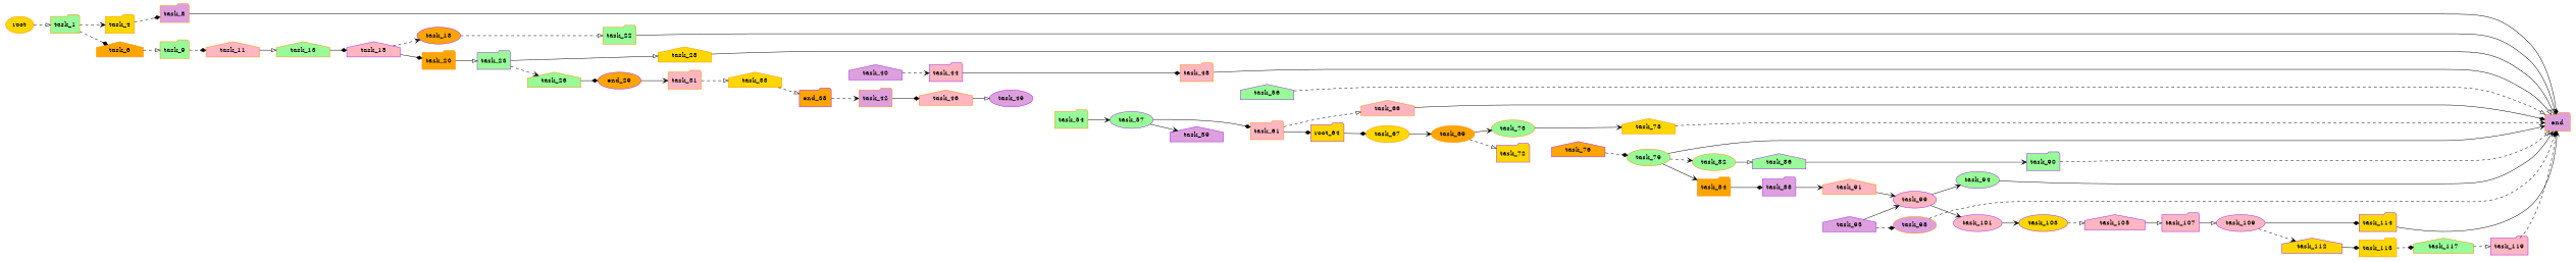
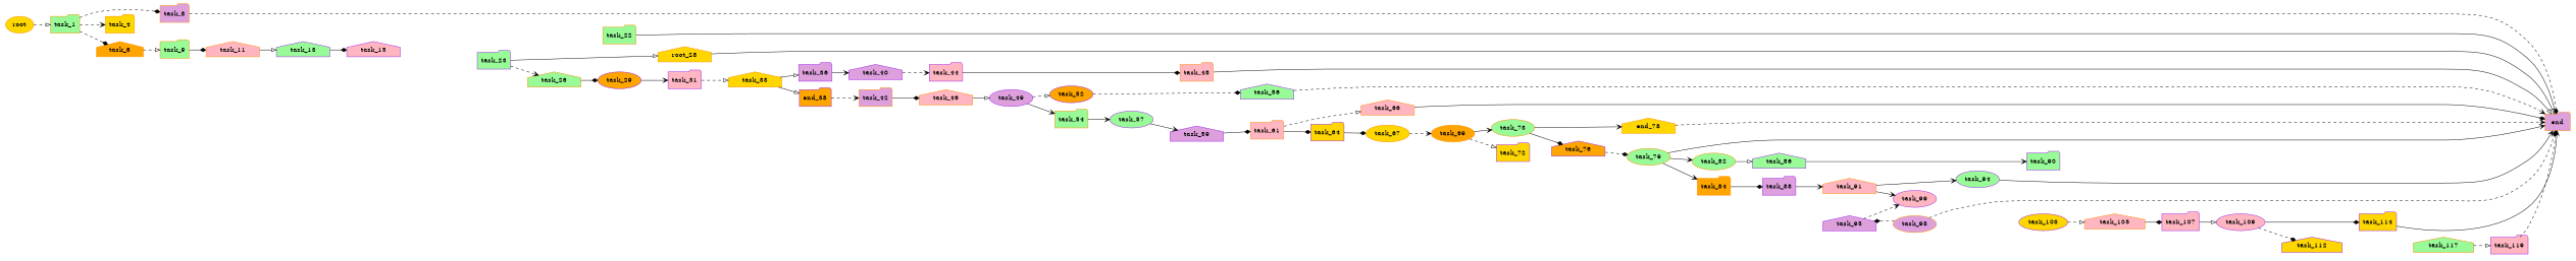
  digraph {
    rankdir=LR
    node [color=darkorange fillcolor=palegreen shape=folder style=filled]
    edge [arrowhead=vee style=solid]
    root [fillcolor=gold shape=ellipse]
    task_1
    task_4 [fillcolor=gold]
    task_6 [fillcolor=orange shape=house]
    task_8 [fillcolor=plum]
    task_9
    end [fillcolor=plum]
    task_11 [fillcolor=lightpink shape=house]
-   task_13 [shape=house]
+   task_13 [color=purple shape=house]
    task_15 [color=purple fillcolor=lightpink shape=house]
-   task_18 [color=purple fillcolor=orange shape=ellipse]
-   task_20 [fillcolor=orange]
    task_22
    task_23 [color=purple]
    task_26 [shape=house]
-   task_28 [fillcolor=gold shape=house]
-   task_29 [color=purple fillcolor=orange shape=ellipse label=end_29]
-   task_31 [fillcolor=lightpink]
+   task_28 [fillcolor=gold shape=house label=root_28]
+   task_29 [color=purple fillcolor=orange shape=ellipse]
+   task_31 [color=purple fillcolor=lightpink]
    task_33 [fillcolor=gold shape=house]
+   task_36 [color=purple fillcolor=plum]
    n21 [color=purple fillcolor=orange label=end_38]
    task_40 [color=purple fillcolor=plum shape=house]
    task_42 [fillcolor=plum]
    task_44 [color=purple fillcolor=lightpink]
    task_46 [fillcolor=lightpink shape=house]
    task_48 [fillcolor=lightpink]
    task_49 [color=purple fillcolor=plum shape=ellipse]
+   task_52 [color=purple fillcolor=orange shape=ellipse]
    task_54
    task_56 [color=purple shape=house]
    task_57 [color=purple shape=ellipse]
    task_59 [color=purple fillcolor=plum shape=house]
    task_61 [fillcolor=lightpink]
-   task_64 [color=purple fillcolor=gold label=root_64]
+   task_64 [color=purple fillcolor=gold]
    task_66 [fillcolor=lightpink shape=house]
    task_67 [fillcolor=gold shape=ellipse]
    task_69 [fillcolor=orange shape=ellipse]
    task_72 [color=purple fillcolor=gold]
    task_73 [shape=ellipse]
    task_76 [color=purple fillcolor=orange shape=house]
-   task_78 [fillcolor=gold shape=house]
+   task_78 [fillcolor=gold shape=house label=end_78]
    task_79 [shape=ellipse]
    task_82 [shape=ellipse]
    task_84 [fillcolor=orange]
    task_86 [color=purple shape=house]
    task_88 [color=purple fillcolor=plum]
    task_90 [color=purple]
    task_91 [fillcolor=lightpink shape=house]
    task_94 [color=purple shape=ellipse]
    task_99 [color=purple fillcolor=lightpink shape=ellipse]
    task_95 [color=purple fillcolor=plum shape=house]
    task_98 [fillcolor=plum shape=ellipse]
-   task_101 [color=purple fillcolor=lightpink shape=ellipse]
    task_103 [color=purple fillcolor=gold shape=ellipse]
-   task_105 [color=purple fillcolor=lightpink shape=house]
+   task_105 [fillcolor=lightpink shape=house]
    task_107 [color=purple fillcolor=lightpink]
    task_109 [color=purple fillcolor=lightpink shape=ellipse]
    task_112 [color=purple fillcolor=gold shape=house]
    task_114 [color=purple fillcolor=gold]
-   task_115 [fillcolor=gold]
    task_117 [shape=house]
    task_119 [color=purple fillcolor=lightpink]
    root -> task_1 [arrowhead=onormal style=dashed]
    task_1 -> task_4 [style=dashed]
    task_1 -> task_6 [arrowhead=diamond style=dashed]
-   task_4 -> task_8 [arrowhead=diamond style=dashed]
+   task_1 -> task_8 [arrowhead=diamond style=dashed]
    task_6 -> task_9 [arrowhead=onormal style=dashed]
-   task_8 -> end [arrowhead=diamond]
-   task_9 -> task_11 [arrowhead=diamond style=dashed]
+   task_8 -> end [arrowhead=diamond style=dashed]
+   task_9 -> task_11 [arrowhead=diamond]
    task_11 -> task_13 [arrowhead=onormal]
    task_13 -> task_15 [arrowhead=diamond]
-   task_15 -> task_18 [style=dashed]
-   task_15 -> task_20 [arrowhead=diamond]
-   task_18 -> task_22 [arrowhead=onormal style=dashed]
-   task_20 -> task_23 [arrowhead=onormal]
    task_22 -> end [arrowhead=onormal]
    task_23 -> task_26 [style=dashed]
    task_23 -> task_28 [arrowhead=onormal]
    task_26 -> task_29 [arrowhead=diamond]
    task_28 -> end [arrowhead=onormal]
    task_29 -> task_31
    task_31 -> task_33 [arrowhead=onormal style=dashed]
-   task_33 -> n21 [arrowhead=onormal style=dashed]
+   task_33 -> task_36 [arrowhead=onormal]
+   task_33 -> n21 [arrowhead=onormal]
+   task_36 -> task_40
    n21 -> task_42 [style=dashed]
    task_40 -> task_44 [style=dashed]
    task_42 -> task_46 [arrowhead=diamond]
    task_44 -> task_48 [arrowhead=diamond]
    task_46 -> task_49 [arrowhead=onormal]
    task_48 -> end [arrowhead=onormal]
+   task_49 -> task_52 [arrowhead=onormal style=dashed]
+   task_49 -> task_54
+   task_52 -> task_56 [arrowhead=diamond style=dashed]
    task_54 -> task_57
-   task_56 -> end [arrowhead=onormal style=dashed]
+   task_56 -> end [style=dashed]
    task_57 -> task_59
-   task_57 -> task_61 [arrowhead=diamond]
+   task_59 -> task_61 [arrowhead=diamond]
    task_61 -> task_64 [arrowhead=diamond]
    task_61 -> task_66 [arrowhead=onormal style=dashed]
    task_64 -> task_67 [arrowhead=diamond]
    task_66 -> end [arrowhead=diamond]
-   task_67 -> task_69
+   task_67 -> task_69 [style=dashed]
    task_69 -> task_72 [arrowhead=onormal style=dashed]
    task_69 -> task_73
+   task_73 -> task_76 [arrowhead=diamond]
    task_73 -> task_78
    task_76 -> task_79 [arrowhead=diamond style=dashed]
    task_78 -> end [style=dashed]
    task_79 -> end
-   task_79 -> task_82 [style=dashed]
+   task_79 -> task_82
    task_79 -> task_84
    task_82 -> task_86 [arrowhead=onormal]
    task_84 -> task_88 [arrowhead=diamond]
    task_86 -> task_90
    task_88 -> task_91
-   task_90 -> end [arrowhead=onormal style=dashed]
-   task_99 -> task_94
+   task_91 -> task_94
    task_91 -> task_99
    task_94 -> end
-   task_99 -> task_101
-   task_95 -> task_99
-   task_95 -> task_98 [arrowhead=diamond style=dashed]
+   task_95 -> task_99 [style=dashed]
+   task_98 -> task_95 [arrowhead=diamond style=dashed]
    task_98 -> end [arrowhead=diamond style=dashed]
-   task_101 -> task_103
    task_103 -> task_105 [arrowhead=onormal style=dashed]
-   task_105 -> task_107 [arrowhead=onormal]
+   task_105 -> task_107 [arrowhead=diamond]
    task_107 -> task_109 [arrowhead=onormal]
-   task_109 -> task_112 [style=dashed]
+   task_109 -> task_112 [arrowhead=diamond style=dashed]
    task_109 -> task_114 [arrowhead=diamond]
-   task_112 -> task_115 [arrowhead=diamond]
    task_114 -> end
-   task_115 -> task_117 [arrowhead=diamond style=dashed]
    task_117 -> task_119 [arrowhead=onormal style=dashed]
    task_119 -> end [arrowhead=diamond style=dashed]
  }
